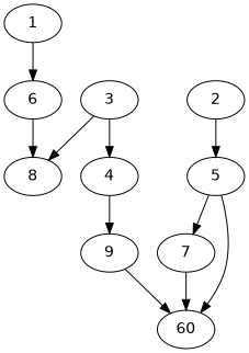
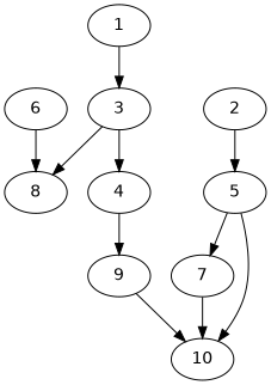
  digraph {
    fontname="DejaVu Sans"
    node [alpha=0.05 fontname="DejaVu Sans"]
    edge [fontname="DejaVu Sans"]
    1 [alpha=0.03 expect_size=18360320]
    6 [alpha=0.01 expect_size=50093056]
    8 [expect_size=32714752]
    7 [alpha=0.13 expect_size=47588352]
-   10 [alpha=0.20 expect_size=46903296 label=60]
+   10 [alpha=0.20 expect_size=46903296]
    2 [alpha=0.09 expect_size=5467136]
    5 [alpha=0.09 expect_size=31478784]
    4 [alpha=0.16 expect_size=12705792]
    9 [expect_size=20248576]
    3 [alpha=0.06 expect_size=34003968]
-   1 -> 6
+   1 -> 3
    6 -> 8
    7 -> 10
    2 -> 5
    5 -> 7
    5 -> 10
    4 -> 9
    9 -> 10
    3 -> 8
    3 -> 4
  }
